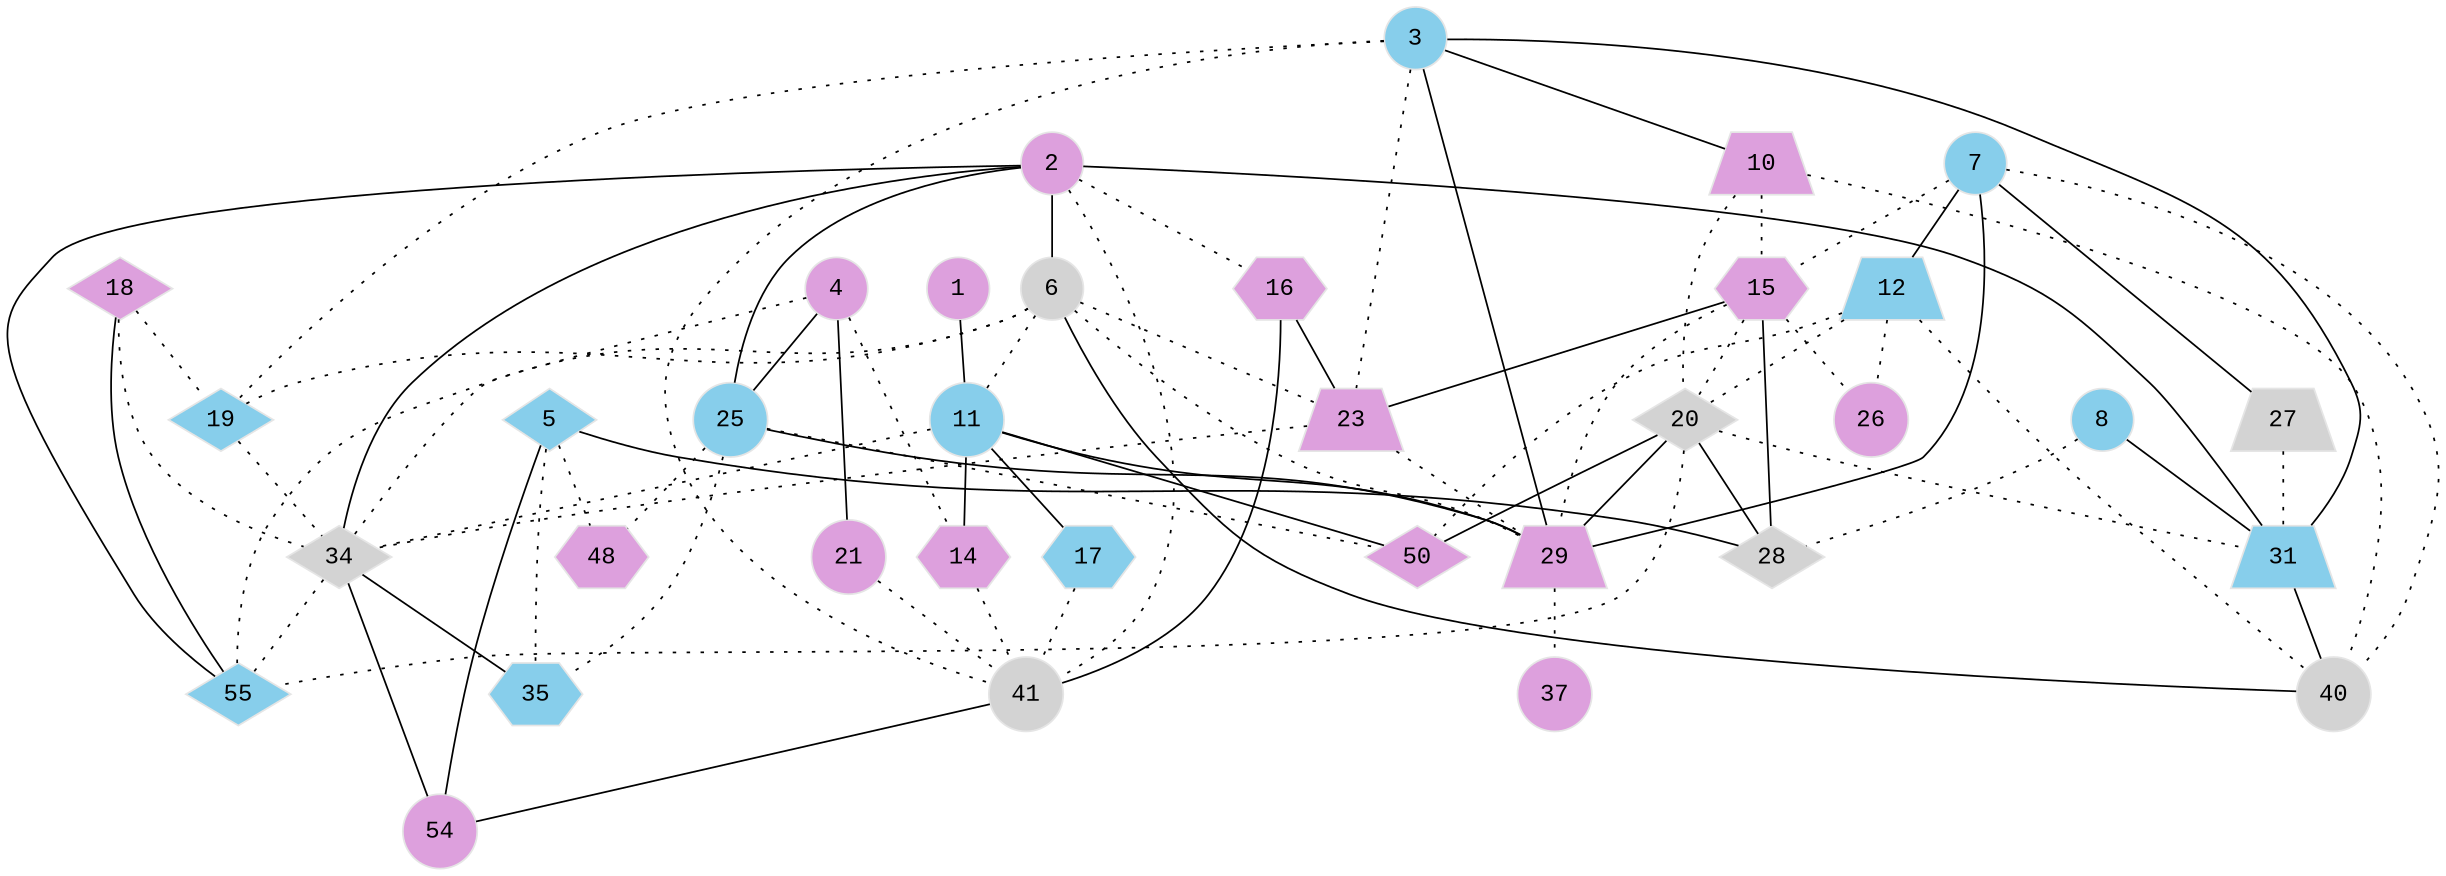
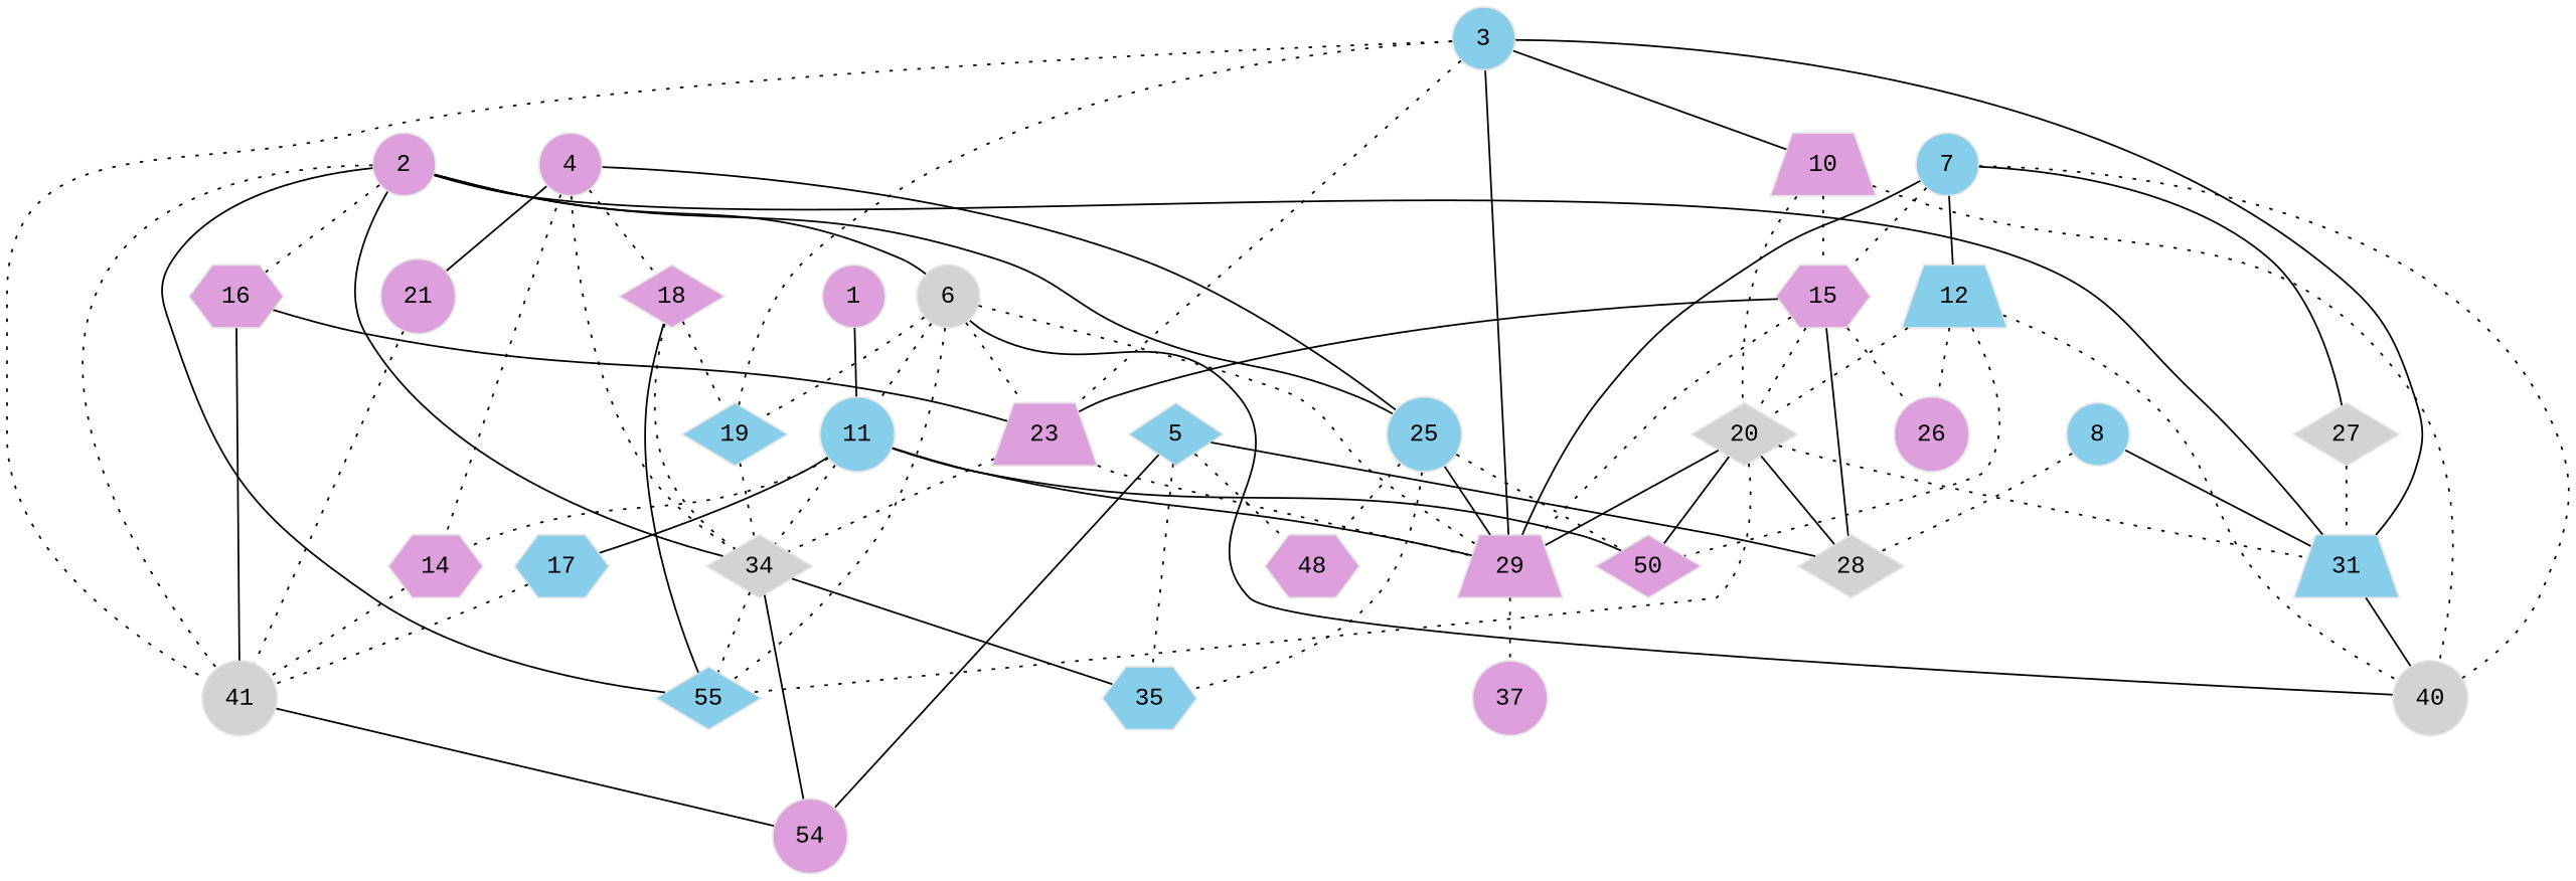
  graph {
    fontname="Liberation Mono"
    node [color=gray90 fillcolor=plum fontname="Liberation Mono" shape=circle style=filled]
    edge [fontname="Liberation Mono" style=dotted]
    2 [super="+56"]
    6 [fillcolor=lightgrey super="+13"]
    16 [shape=hexagon super="+49"]
    25 [fillcolor=skyblue super="+42"]
    31 [fillcolor=skyblue shape=trapezium super="+33"]
    34 [fillcolor=lightgrey shape=diamond super="+46"]
    41 [fillcolor=lightgrey super="+44"]
    55 [fillcolor=skyblue shape=diamond]
    11 [fillcolor=skyblue super="+39"]
    1
    29 [shape=trapezium super="+30"]
    14 [shape=hexagon super="+43"]
    17 [fillcolor=skyblue shape=hexagon]
    50 [shape=diamond]
    19 [fillcolor=skyblue shape=diamond super="+47"]
    23 [shape=trapezium super="+53"]
    40 [fillcolor=lightgrey super="+51"]
    35 [fillcolor=skyblue shape=hexagon]
    48 [shape=hexagon]
    54
    3 [fillcolor=skyblue super="+9"]
    10 [shape=trapezium super="+36"]
    15 [shape=hexagon super="+22"]
    20 [fillcolor=lightgrey shape=diamond super="+52"]
    37
    4 [super="+24"]
    18 [shape=diamond]
    21
    5 [fillcolor=skyblue shape=diamond super="+32"]
    28 [fillcolor=lightgrey shape=diamond]
    12 [fillcolor=skyblue shape=trapezium super="+45"]
    26
    7 [fillcolor=skyblue]
-   27 [fillcolor=lightgrey shape=trapezium]
+   27 [fillcolor=lightgrey shape=diamond]
    8 [fillcolor=skyblue]
    2 -- 6 [style=solid weight=2]
    2 -- 16
    2 -- 25 [style=solid]
    2 -- 31 [style=solid]
    2 -- 34 [style=solid]
    2 -- 41
    2 -- 55 [style=solid]
    6 -- 55
    6 -- 11
    6 -- 29
    6 -- 19
    6 -- 23
    6 -- 40 [style=solid]
    16 -- 41 [style=solid weight=2]
    16 -- 23 [style=solid]
    25 -- 29 [style=solid]
    25 -- 50
    25 -- 35
    25 -- 48
    31 -- 40 [style=solid]
    34 -- 55
    34 -- 35 [style=solid]
    34 -- 54 [style=solid]
    41 -- 54 [style=solid]
    11 -- 34
    11 -- 29 [style=solid weight=2]
-   11 -- 14 [style=solid]
+   11 -- 14
    11 -- 17 [style=solid]
    11 -- 50 [style=solid]
    1 -- 11 [style=solid]
    29 -- 37
    14 -- 41
    17 -- 41
    19 -- 34
    23 -- 34
    23 -- 29
    3 -- 31 [style=solid]
    3 -- 41
    3 -- 29 [style=solid]
    3 -- 19
    3 -- 23
    3 -- 10 [style=solid]
    10 -- 40 [weight=2]
    10 -- 15
    10 -- 20
    15 -- 29
    15 -- 23 [style=solid]
    15 -- 20
    15 -- 28 [style=solid]
    15 -- 26
    20 -- 31
    20 -- 55
    20 -- 29 [style=solid]
    20 -- 50 [style=solid]
    20 -- 28 [style=solid]
    4 -- 25 [style=solid]
    4 -- 34
    4 -- 14
+   4 -- 18
    4 -- 21 [style=solid]
    18 -- 34
    18 -- 55 [style=solid]
    18 -- 19
    21 -- 41
    5 -- 35
    5 -- 48
    5 -- 54 [style=solid]
    5 -- 28 [style=solid]
    12 -- 50
    12 -- 40
    12 -- 20
    12 -- 26
    7 -- 29 [style=solid]
    7 -- 40
    7 -- 15 [weight=2]
    7 -- 12 [style=solid]
    7 -- 27 [style=solid]
    27 -- 31 [weight=2]
    8 -- 31 [style=solid]
    8 -- 28
  }
